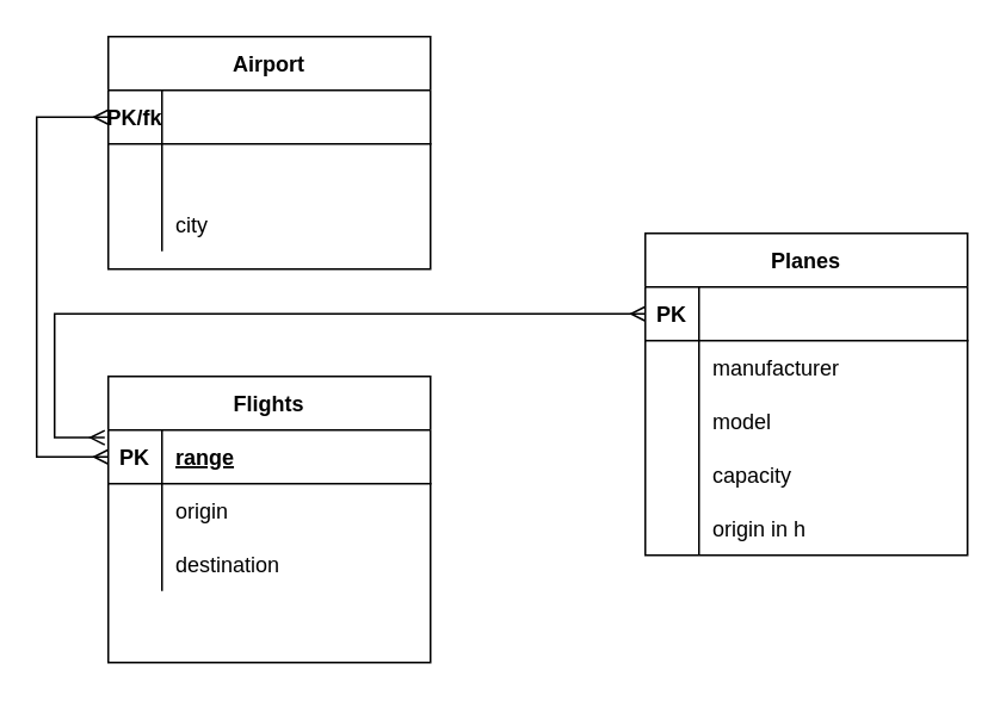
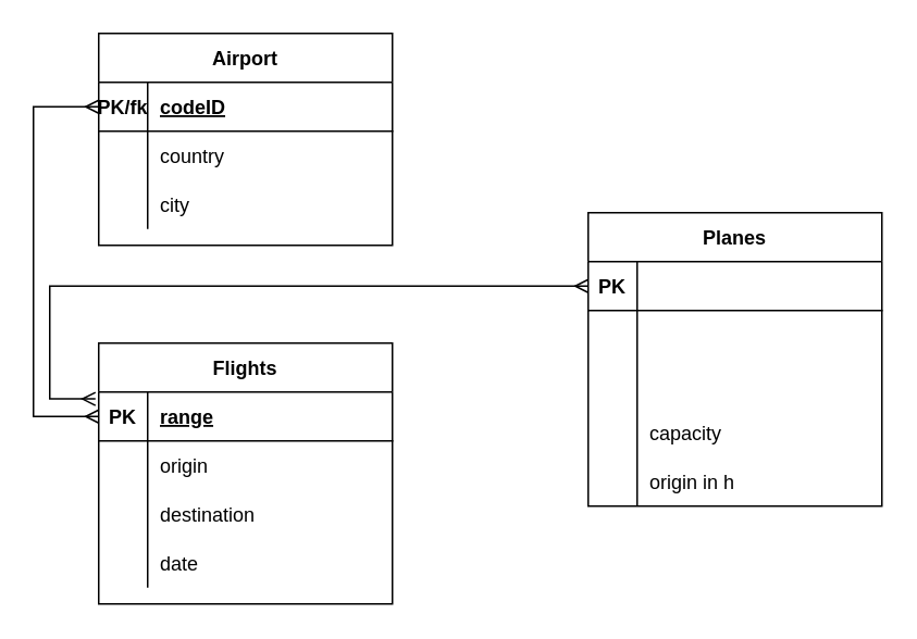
  <mxCell id="0" />
  <mxCell id="1" parent="0" />
  <mxCell id="2" value="Airport" style="shape=table;startSize=30;container=1;collapsible=1;childLayout=tableLayout;fixedRows=1;rowLines=0;fontStyle=1;align=center;resizeLast=1;fillColor=default;strokeColor=default;fontColor=default;" vertex="1" parent="1"><mxGeometry x="60" y="20" width="180" height="130" as="geometry" /></mxCell>
  <mxCell id="3" value="" style="shape=partialRectangle;collapsible=0;dropTarget=0;pointerEvents=0;fillColor=none;top=0;left=0;bottom=1;right=0;points=[[0,0.5],[1,0.5]];portConstraint=eastwest;" vertex="1" parent="2"><mxGeometry y="30" width="180" height="30" as="geometry" /></mxCell>
  <mxCell id="4" value="PK/fk" style="shape=partialRectangle;connectable=0;fillColor=none;top=0;left=0;bottom=0;right=0;fontStyle=1;overflow=hidden;fontColor=default;" vertex="1" parent="3"><mxGeometry width="30" height="30" as="geometry"><mxRectangle width="30" height="30" as="alternateBounds" /></mxGeometry></mxCell>
+ <mxCell id="5" value="codeID" style="shape=partialRectangle;connectable=0;fillColor=none;top=0;left=0;bottom=0;right=0;align=left;spacingLeft=6;fontStyle=5;overflow=hidden;fontColor=default;" vertex="1" parent="3"><mxGeometry x="30" width="150" height="30" as="geometry"><mxRectangle width="150" height="30" as="alternateBounds" /></mxGeometry></mxCell>
  <mxCell id="6" value="" style="shape=partialRectangle;collapsible=0;dropTarget=0;pointerEvents=0;fillColor=none;top=0;left=0;bottom=0;right=0;points=[[0,0.5],[1,0.5]];portConstraint=eastwest;" vertex="1" parent="2"><mxGeometry y="60" width="180" height="30" as="geometry" /></mxCell>
  <mxCell id="7" value="" style="shape=partialRectangle;connectable=0;fillColor=none;top=0;left=0;bottom=0;right=0;editable=1;overflow=hidden;" vertex="1" parent="6"><mxGeometry width="30" height="30" as="geometry"><mxRectangle width="30" height="30" as="alternateBounds" /></mxGeometry></mxCell>
+ <mxCell id="8" value="country" style="shape=partialRectangle;connectable=0;fillColor=none;top=0;left=0;bottom=0;right=0;align=left;spacingLeft=6;overflow=hidden;fontColor=default;" vertex="1" parent="6"><mxGeometry x="30" width="150" height="30" as="geometry"><mxRectangle width="150" height="30" as="alternateBounds" /></mxGeometry></mxCell>
  <mxCell id="9" value="" style="shape=partialRectangle;collapsible=0;dropTarget=0;pointerEvents=0;fillColor=none;top=0;left=0;bottom=0;right=0;points=[[0,0.5],[1,0.5]];portConstraint=eastwest;" vertex="1" parent="2"><mxGeometry y="90" width="180" height="30" as="geometry" /></mxCell>
  <mxCell id="10" value="" style="shape=partialRectangle;connectable=0;fillColor=none;top=0;left=0;bottom=0;right=0;editable=1;overflow=hidden;" vertex="1" parent="9"><mxGeometry width="30" height="30" as="geometry"><mxRectangle width="30" height="30" as="alternateBounds" /></mxGeometry></mxCell>
  <mxCell id="11" value="city" style="shape=partialRectangle;connectable=0;fillColor=none;top=0;left=0;bottom=0;right=0;align=left;spacingLeft=6;overflow=hidden;fontColor=default;" vertex="1" parent="9"><mxGeometry x="30" width="150" height="30" as="geometry"><mxRectangle width="150" height="30" as="alternateBounds" /></mxGeometry></mxCell>
  <mxCell id="12" value="Planes" style="shape=table;startSize=30;container=1;collapsible=1;childLayout=tableLayout;fixedRows=1;rowLines=0;fontStyle=1;align=center;resizeLast=1;fillColor=default;strokeColor=default;fontColor=default;" vertex="1" parent="1"><mxGeometry x="360" y="130" width="180" height="180" as="geometry" /></mxCell>
  <mxCell id="13" value="" style="shape=partialRectangle;collapsible=0;dropTarget=0;pointerEvents=0;fillColor=none;top=0;left=0;bottom=1;right=0;points=[[0,0.5],[1,0.5]];portConstraint=eastwest;fontColor=default;" vertex="1" parent="12"><mxGeometry y="30" width="180" height="30" as="geometry" /></mxCell>
  <mxCell id="14" value="PK" style="shape=partialRectangle;connectable=0;fillColor=none;top=0;left=0;bottom=0;right=0;fontStyle=1;overflow=hidden;" vertex="1" parent="13"><mxGeometry width="30" height="30" as="geometry"><mxRectangle width="30" height="30" as="alternateBounds" /></mxGeometry></mxCell>
  <mxCell id="15" value="" style="shape=partialRectangle;collapsible=0;dropTarget=0;pointerEvents=0;fillColor=none;top=0;left=0;bottom=0;right=0;points=[[0,0.5],[1,0.5]];portConstraint=eastwest;" vertex="1" parent="12"><mxGeometry y="60" width="180" height="30" as="geometry" /></mxCell>
  <mxCell id="16" value="" style="shape=partialRectangle;connectable=0;fillColor=none;top=0;left=0;bottom=0;right=0;editable=1;overflow=hidden;" vertex="1" parent="15"><mxGeometry width="30" height="30" as="geometry"><mxRectangle width="30" height="30" as="alternateBounds" /></mxGeometry></mxCell>
- <mxCell id="17" value="manufacturer" style="shape=partialRectangle;connectable=0;fillColor=none;top=0;left=0;bottom=0;right=0;align=left;spacingLeft=6;overflow=hidden;fontColor=default;" vertex="1" parent="15"><mxGeometry x="30" width="150" height="30" as="geometry"><mxRectangle width="150" height="30" as="alternateBounds" /></mxGeometry></mxCell>
  <mxCell id="18" value="" style="shape=partialRectangle;collapsible=0;dropTarget=0;pointerEvents=0;fillColor=none;top=0;left=0;bottom=0;right=0;points=[[0,0.5],[1,0.5]];portConstraint=eastwest;" vertex="1" parent="12"><mxGeometry y="90" width="180" height="30" as="geometry" /></mxCell>
  <mxCell id="19" value="" style="shape=partialRectangle;connectable=0;fillColor=none;top=0;left=0;bottom=0;right=0;editable=1;overflow=hidden;" vertex="1" parent="18"><mxGeometry width="30" height="30" as="geometry"><mxRectangle width="30" height="30" as="alternateBounds" /></mxGeometry></mxCell>
- <mxCell id="20" value="model" style="shape=partialRectangle;connectable=0;fillColor=none;top=0;left=0;bottom=0;right=0;align=left;spacingLeft=6;overflow=hidden;fontColor=default;" vertex="1" parent="18"><mxGeometry x="30" width="150" height="30" as="geometry"><mxRectangle width="150" height="30" as="alternateBounds" /></mxGeometry></mxCell>
  <mxCell id="21" value="" style="shape=partialRectangle;collapsible=0;dropTarget=0;pointerEvents=0;fillColor=none;top=0;left=0;bottom=0;right=0;points=[[0,0.5],[1,0.5]];portConstraint=eastwest;" vertex="1" parent="12"><mxGeometry y="120" width="180" height="30" as="geometry" /></mxCell>
  <mxCell id="22" value="" style="shape=partialRectangle;connectable=0;fillColor=none;top=0;left=0;bottom=0;right=0;editable=1;overflow=hidden;" vertex="1" parent="21"><mxGeometry width="30" height="30" as="geometry"><mxRectangle width="30" height="30" as="alternateBounds" /></mxGeometry></mxCell>
  <mxCell id="23" value="capacity" style="shape=partialRectangle;connectable=0;fillColor=none;top=0;left=0;bottom=0;right=0;align=left;spacingLeft=6;overflow=hidden;fontColor=default;" vertex="1" parent="21"><mxGeometry x="30" width="150" height="30" as="geometry"><mxRectangle width="150" height="30" as="alternateBounds" /></mxGeometry></mxCell>
  <mxCell id="24" value="" style="shape=partialRectangle;collapsible=0;dropTarget=0;pointerEvents=0;fillColor=none;top=0;left=0;bottom=0;right=0;points=[[0,0.5],[1,0.5]];portConstraint=eastwest;" vertex="1" parent="12"><mxGeometry y="150" width="180" height="30" as="geometry" /></mxCell>
  <mxCell id="25" value="" style="shape=partialRectangle;connectable=0;fillColor=none;top=0;left=0;bottom=0;right=0;editable=1;overflow=hidden;" vertex="1" parent="24"><mxGeometry width="30" height="30" as="geometry"><mxRectangle width="30" height="30" as="alternateBounds" /></mxGeometry></mxCell>
  <mxCell id="26" value="origin in h" style="shape=partialRectangle;connectable=0;fillColor=none;top=0;left=0;bottom=0;right=0;align=left;spacingLeft=6;overflow=hidden;strokeColor=default;fontColor=default;" vertex="1" parent="24"><mxGeometry x="30" width="150" height="30" as="geometry"><mxRectangle width="150" height="30" as="alternateBounds" /></mxGeometry></mxCell>
  <mxCell id="27" value="Flights" style="shape=table;startSize=30;container=1;collapsible=1;childLayout=tableLayout;fixedRows=1;rowLines=0;fontStyle=1;align=center;resizeLast=1;fillColor=default;strokeColor=default;fontColor=default;" vertex="1" parent="1"><mxGeometry x="60" y="210" width="180" height="160" as="geometry" /></mxCell>
  <mxCell id="28" value="" style="shape=partialRectangle;collapsible=0;dropTarget=0;pointerEvents=0;fillColor=none;top=0;left=0;bottom=1;right=0;points=[[0,0.5],[1,0.5]];portConstraint=eastwest;fontColor=default;" vertex="1" parent="27"><mxGeometry y="30" width="180" height="30" as="geometry" /></mxCell>
  <mxCell id="29" value="PK" style="shape=partialRectangle;connectable=0;fillColor=none;top=0;left=0;bottom=0;right=0;fontStyle=1;overflow=hidden;" vertex="1" parent="28"><mxGeometry width="30" height="30" as="geometry"><mxRectangle width="30" height="30" as="alternateBounds" /></mxGeometry></mxCell>
  <mxCell id="30" value="range" style="shape=partialRectangle;connectable=0;fillColor=none;top=0;left=0;bottom=0;right=0;align=left;spacingLeft=6;fontStyle=5;overflow=hidden;fontColor=default;" vertex="1" parent="28"><mxGeometry x="30" width="150" height="30" as="geometry"><mxRectangle width="150" height="30" as="alternateBounds" /></mxGeometry></mxCell>
  <mxCell id="31" value="" style="shape=partialRectangle;collapsible=0;dropTarget=0;pointerEvents=0;fillColor=none;top=0;left=0;bottom=0;right=0;points=[[0,0.5],[1,0.5]];portConstraint=eastwest;" vertex="1" parent="27"><mxGeometry y="60" width="180" height="30" as="geometry" /></mxCell>
  <mxCell id="32" value="" style="shape=partialRectangle;connectable=0;fillColor=none;top=0;left=0;bottom=0;right=0;editable=1;overflow=hidden;" vertex="1" parent="31"><mxGeometry width="30" height="30" as="geometry"><mxRectangle width="30" height="30" as="alternateBounds" /></mxGeometry></mxCell>
  <mxCell id="33" value="origin" style="shape=partialRectangle;connectable=0;fillColor=none;top=0;left=0;bottom=0;right=0;align=left;spacingLeft=6;overflow=hidden;fontColor=default;" vertex="1" parent="31"><mxGeometry x="30" width="150" height="30" as="geometry"><mxRectangle width="150" height="30" as="alternateBounds" /></mxGeometry></mxCell>
  <mxCell id="34" value="" style="shape=partialRectangle;collapsible=0;dropTarget=0;pointerEvents=0;fillColor=none;top=0;left=0;bottom=0;right=0;points=[[0,0.5],[1,0.5]];portConstraint=eastwest;" vertex="1" parent="27"><mxGeometry y="90" width="180" height="30" as="geometry" /></mxCell>
  <mxCell id="35" value="" style="shape=partialRectangle;connectable=0;fillColor=none;top=0;left=0;bottom=0;right=0;editable=1;overflow=hidden;" vertex="1" parent="34"><mxGeometry width="30" height="30" as="geometry"><mxRectangle width="30" height="30" as="alternateBounds" /></mxGeometry></mxCell>
  <mxCell id="36" value="destination" style="shape=partialRectangle;connectable=0;fillColor=none;top=0;left=0;bottom=0;right=0;align=left;spacingLeft=6;overflow=hidden;fontColor=default;" vertex="1" parent="34"><mxGeometry x="30" width="150" height="30" as="geometry"><mxRectangle width="150" height="30" as="alternateBounds" /></mxGeometry></mxCell>
  <mxCell id="37" value="" style="shape=partialRectangle;collapsible=0;dropTarget=0;pointerEvents=0;fillColor=none;top=0;left=0;bottom=0;right=0;points=[[0,0.5],[1,0.5]];portConstraint=eastwest;" vertex="1" parent="27"><mxGeometry y="120" width="180" height="30" as="geometry" /></mxCell>
  <mxCell id="38" value="" style="shape=partialRectangle;connectable=0;fillColor=none;top=0;left=0;bottom=0;right=0;editable=1;overflow=hidden;" vertex="1" parent="37"><mxGeometry width="30" height="30" as="geometry"><mxRectangle width="30" height="30" as="alternateBounds" /></mxGeometry></mxCell>
+ <mxCell id="39" value="date" style="shape=partialRectangle;connectable=0;fillColor=none;top=0;left=0;bottom=0;right=0;align=left;spacingLeft=6;overflow=hidden;fontColor=default;" vertex="1" parent="37"><mxGeometry x="30" width="150" height="30" as="geometry"><mxRectangle width="150" height="30" as="alternateBounds" /></mxGeometry></mxCell>
  <mxCell id="40" value="" style="edgeStyle=orthogonalEdgeStyle;fontSize=12;html=1;endArrow=ERmany;startArrow=ERmany;rounded=0;fontColor=default;strokeColor=default;labelBackgroundColor=default;entryX=0;entryY=0.5;entryDx=0;entryDy=0;exitX=0;exitY=0.5;exitDx=0;exitDy=0;" edge="1" parent="1" source="28" target="3"><mxGeometry width="100" height="100" relative="1" as="geometry"><mxPoint x="50" y="260" as="sourcePoint" /><mxPoint x="60" y="60" as="targetPoint" /><Array as="points"><mxPoint x="20" y="255" /><mxPoint x="20" y="65" /></Array></mxGeometry></mxCell>
  <mxCell id="41" value="" style="fontSize=12;html=1;endArrow=ERmany;startArrow=ERmany;rounded=0;fontColor=default;strokeColor=default;labelBackgroundColor=default;entryX=0;entryY=0.5;entryDx=0;entryDy=0;exitX=-0.011;exitY=0.14;exitDx=0;exitDy=0;exitPerimeter=0;edgeStyle=orthogonalEdgeStyle;" edge="1" parent="1" source="28" target="13"><mxGeometry width="100" height="100" relative="1" as="geometry"><mxPoint x="50" y="230" as="sourcePoint" /><mxPoint x="380" y="180" as="targetPoint" /><Array as="points"><mxPoint x="30" y="244" /><mxPoint x="30" y="175" /></Array></mxGeometry></mxCell>
